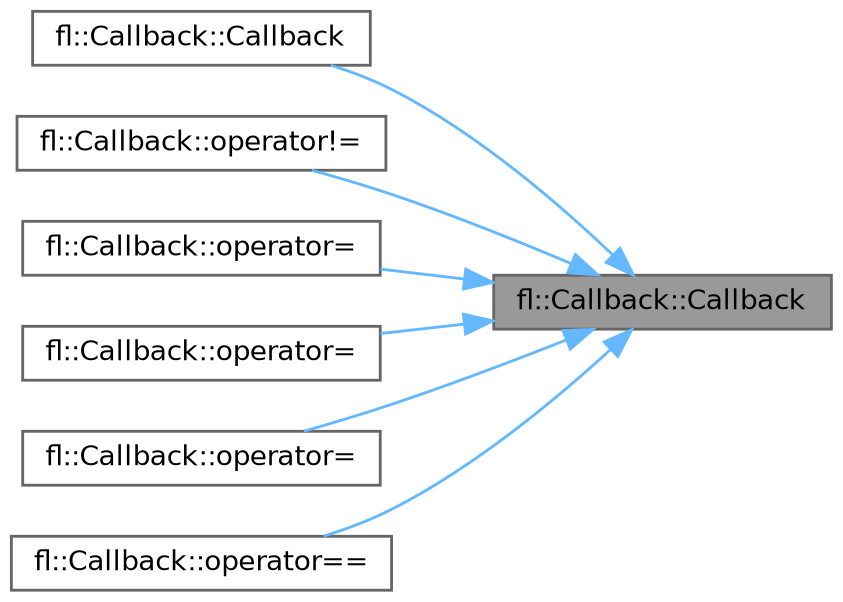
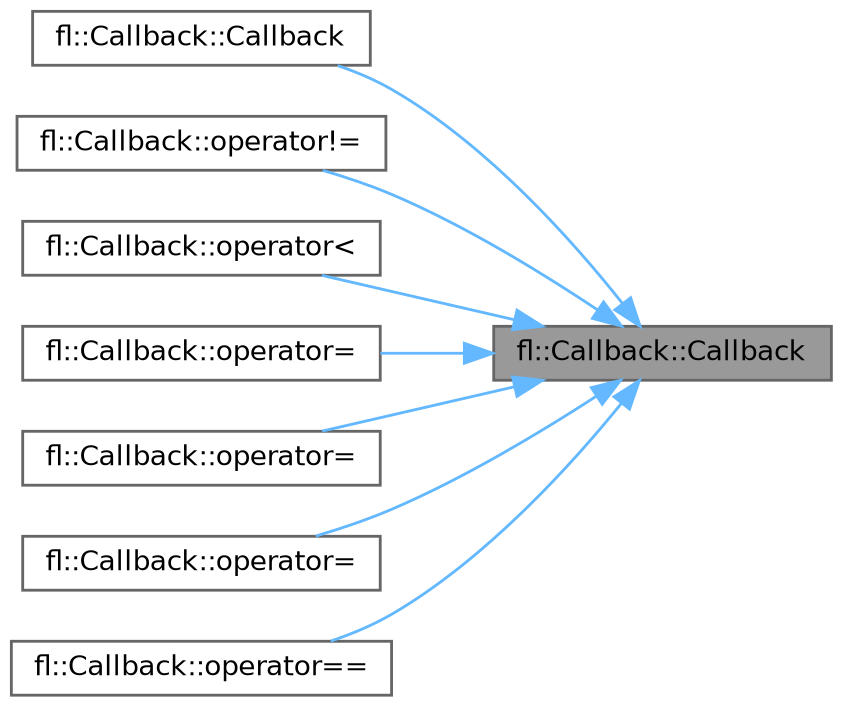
  digraph {
    rankdir=RL
    node [color=grey40 fillcolor=white fontname=Helvetica fontsize=10 shape=box style=filled]
    edge [color=steelblue1 dir=back fontname=Helvetica fontsize=10 labelfontname=Helvetica labelfontsize=10 style=solid]
    n1 [color=gray40 fillcolor=grey60 fontcolor=black height=0.2 label="fl::Callback::Callback" width=0.4]
    n2 [height=0.2 label="fl::Callback::Callback" width=0.4]
    n3 [height=0.2 label="fl::Callback::operator!=" width=0.4]
+   n4 [height=0.2 label="fl::Callback::operator\<" width=0.4]
    n5 [height=0.2 label="fl::Callback::operator=" width=0.4]
    n6 [height=0.2 label="fl::Callback::operator=" width=0.4]
    n7 [height=0.2 label="fl::Callback::operator=" width=0.4]
    n8 [height=0.2 label="fl::Callback::operator==" width=0.4]
    n1 -> n2
    n1 -> n3
+   n1 -> n4
    n1 -> n5
    n1 -> n6
    n1 -> n7
    n1 -> n8
  }
